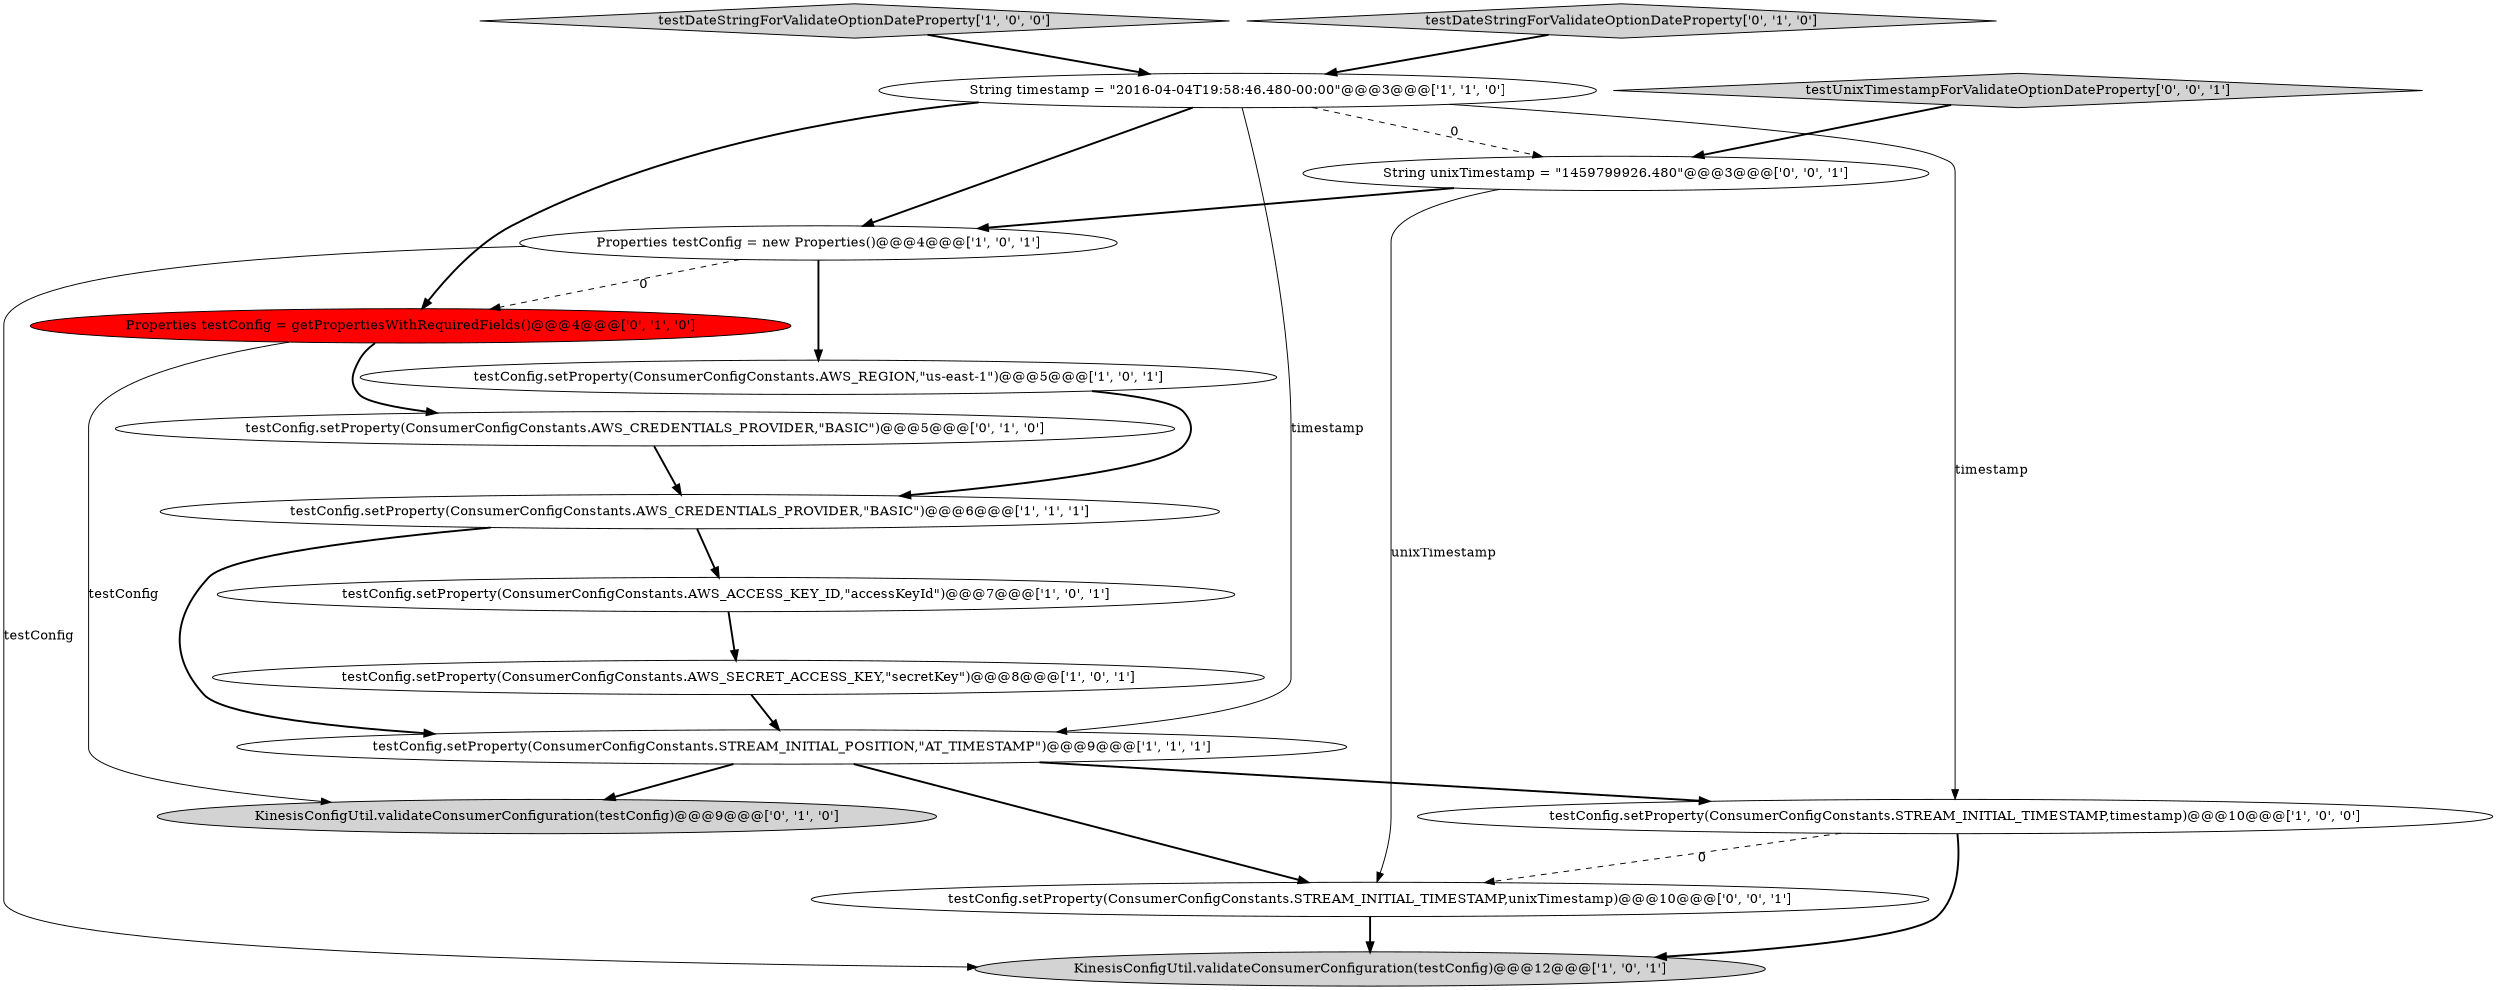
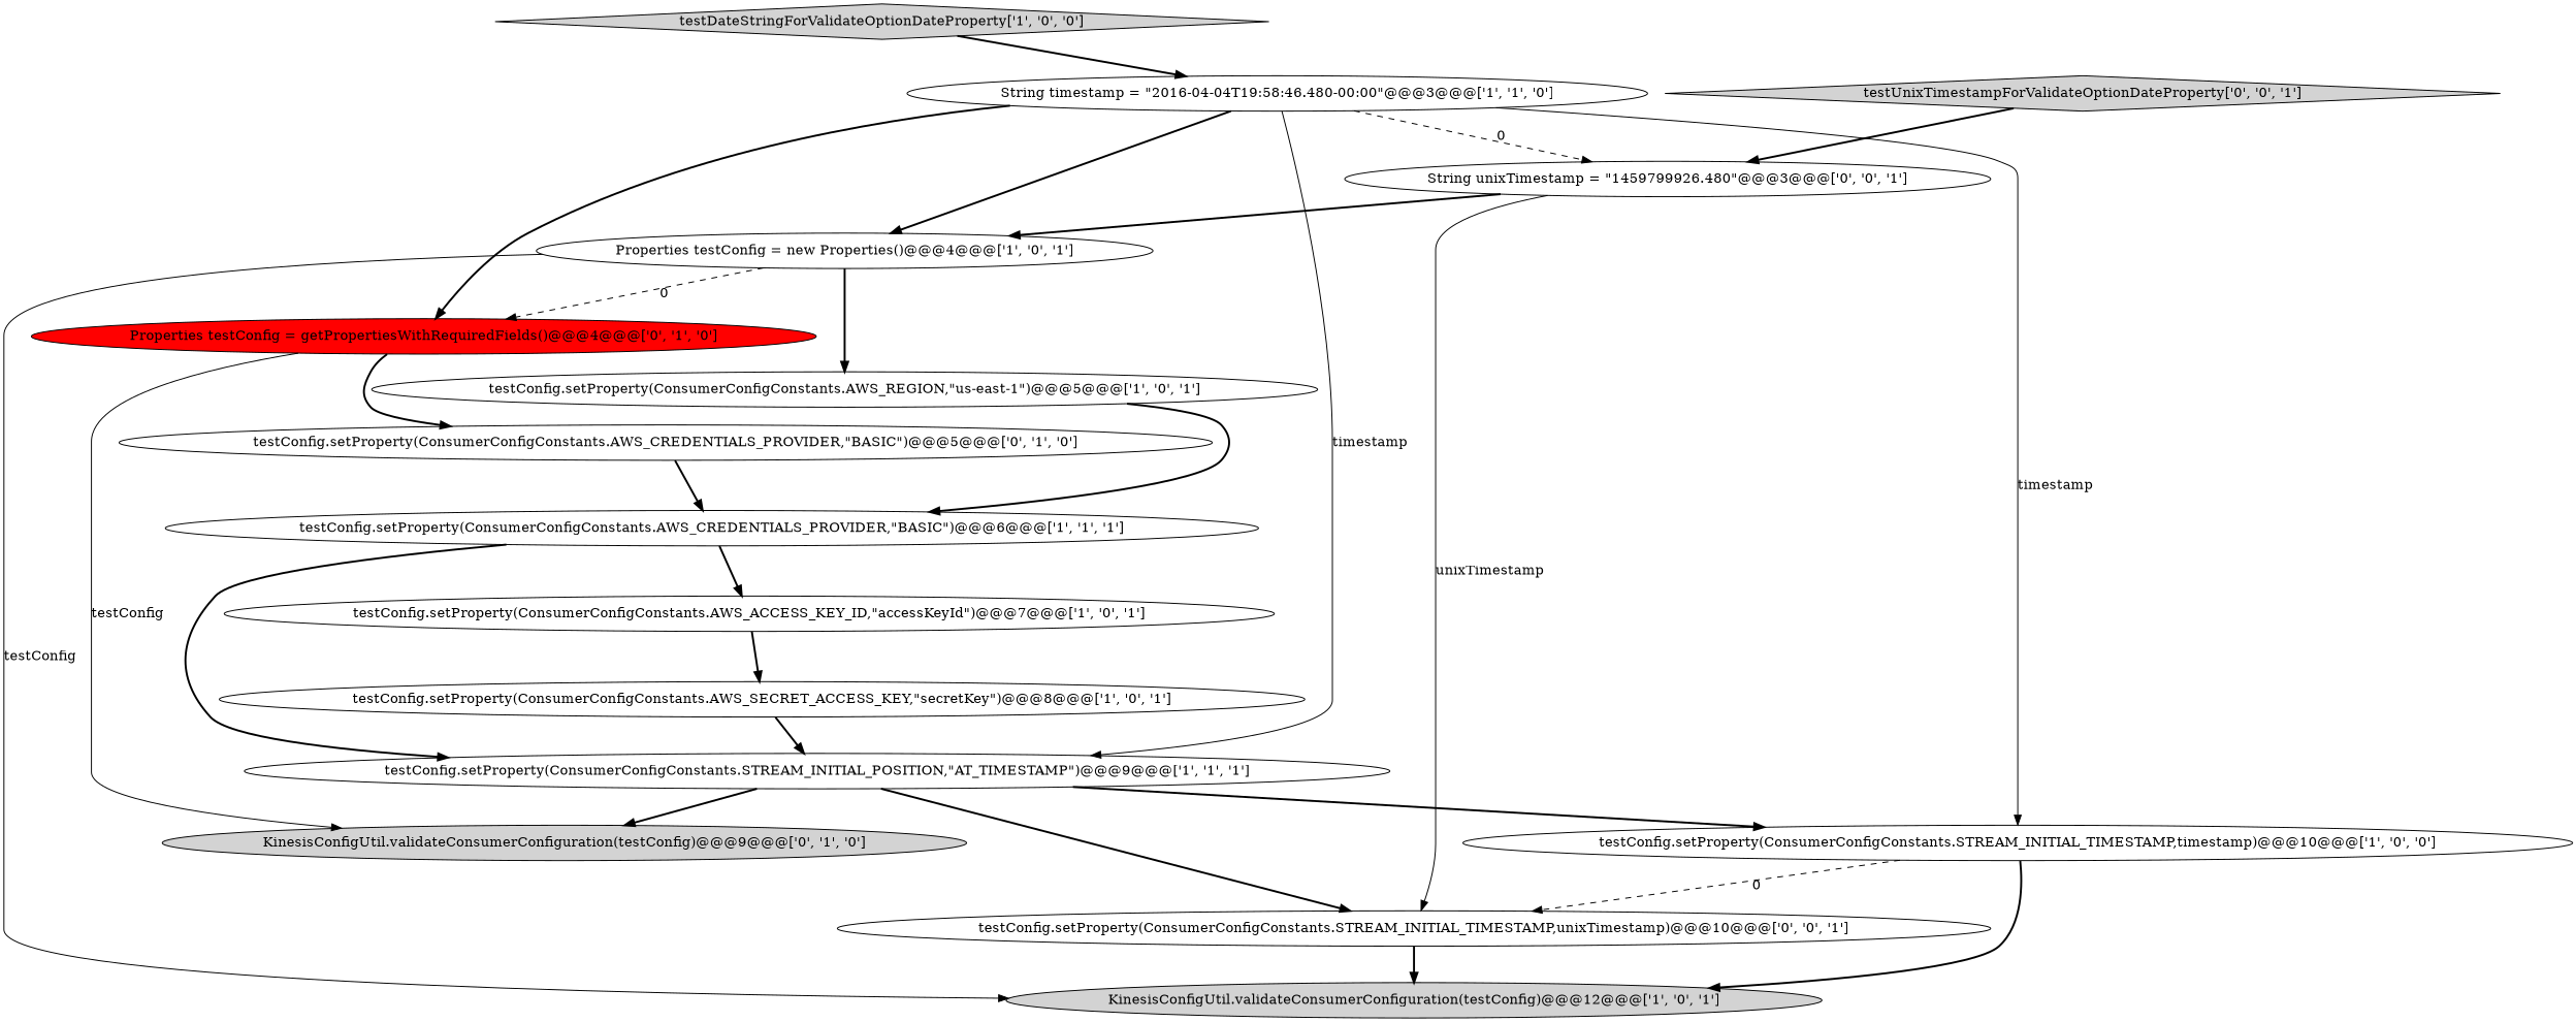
  digraph {
    node [fillcolor=white shape=ellipse style=filled]
    edge [style=bold]
    n1 [label="String unixTimestamp = \"1459799926.480\"@@@3@@@['0', '0', '1']"]
    n2 [label="testConfig.setProperty(ConsumerConfigConstants.STREAM_INITIAL_TIMESTAMP,unixTimestamp)@@@10@@@['0', '0', '1']"]
    n3 [label="Properties testConfig = new Properties()@@@4@@@['1', '0', '1']"]
    n4 [label="testConfig.setProperty(ConsumerConfigConstants.AWS_SECRET_ACCESS_KEY,\"secretKey\")@@@8@@@['1', '0', '1']"]
    n5 [label="testConfig.setProperty(ConsumerConfigConstants.STREAM_INITIAL_POSITION,\"AT_TIMESTAMP\")@@@9@@@['1', '1', '1']"]
    n6 [label="String timestamp = \"2016-04-04T19:58:46.480-00:00\"@@@3@@@['1', '1', '0']"]
    n7 [label="testConfig.setProperty(ConsumerConfigConstants.STREAM_INITIAL_TIMESTAMP,timestamp)@@@10@@@['1', '0', '0']"]
    n8 [fillcolor=red label="Properties testConfig = getPropertiesWithRequiredFields()@@@4@@@['0', '1', '0']"]
    n9 [fillcolor=lightgray label="KinesisConfigUtil.validateConsumerConfiguration(testConfig)@@@12@@@['1', '0', '1']"]
    n10 [fillcolor=lightgray label="KinesisConfigUtil.validateConsumerConfiguration(testConfig)@@@9@@@['0', '1', '0']"]
    n11 [fillcolor=lightgray label="testDateStringForValidateOptionDateProperty['1', '0', '0']" shape=diamond]
    n12 [label="testConfig.setProperty(ConsumerConfigConstants.AWS_CREDENTIALS_PROVIDER,\"BASIC\")@@@5@@@['0', '1', '0']"]
    n13 [label="testConfig.setProperty(ConsumerConfigConstants.AWS_CREDENTIALS_PROVIDER,\"BASIC\")@@@6@@@['1', '1', '1']"]
-   n14 [fillcolor=lightgray label="testDateStringForValidateOptionDateProperty['0', '1', '0']" shape=diamond]
    n15 [label="testConfig.setProperty(ConsumerConfigConstants.AWS_REGION,\"us-east-1\")@@@5@@@['1', '0', '1']"]
    n16 [label="testConfig.setProperty(ConsumerConfigConstants.AWS_ACCESS_KEY_ID,\"accessKeyId\")@@@7@@@['1', '0', '1']"]
    n17 [fillcolor=lightgray label="testUnixTimestampForValidateOptionDateProperty['0', '0', '1']" shape=diamond]
    n1 -> n2 [label=unixTimestamp style=solid]
    n1 -> n3
    n2 -> n9
    n3 -> n8 [label=0 style=dashed]
    n3 -> n9 [label=testConfig style=solid]
    n3 -> n15
    n4 -> n5
    n5 -> n2
    n5 -> n7
    n5 -> n10
    n6 -> n1 [label=0 style=dashed]
    n6 -> n3
    n6 -> n5 [label=timestamp style=solid]
    n6 -> n7 [label=timestamp style=solid]
    n6 -> n8
    n7 -> n2 [label=0 style=dashed]
    n7 -> n9
    n8 -> n10 [label=testConfig style=solid]
    n8 -> n12
    n11 -> n6
    n12 -> n13
    n13 -> n5
    n13 -> n16
-   n14 -> n6
    n15 -> n13
    n16 -> n4
    n17 -> n1
  }
